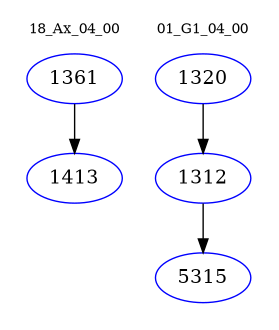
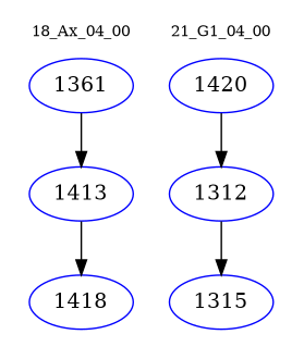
  digraph {
    node [color=blue]
    edge [color=black]
    n1 [label=1413]
    n2 [label=1361]
+   n3 [label=1418]
    n4 [label=1312]
-   n5 [label=5315]
-   n6 [label=1320]
+   n5 [label=1315]
+   n6 [label=1420]
    subgraph cluster_1 {
      color=white
      fontsize=10
      label="18_Ax_04_00"
      n1
      n2
+     n3
    }
    subgraph cluster_2 {
      color=white
      fontsize=10
-     label="01_G1_04_00"
+     label="21_G1_04_00"
      n4
      n5
      n6
    }
+   n1 -> n3
    n2 -> n1
    n4 -> n5
    n6 -> n4
  }
